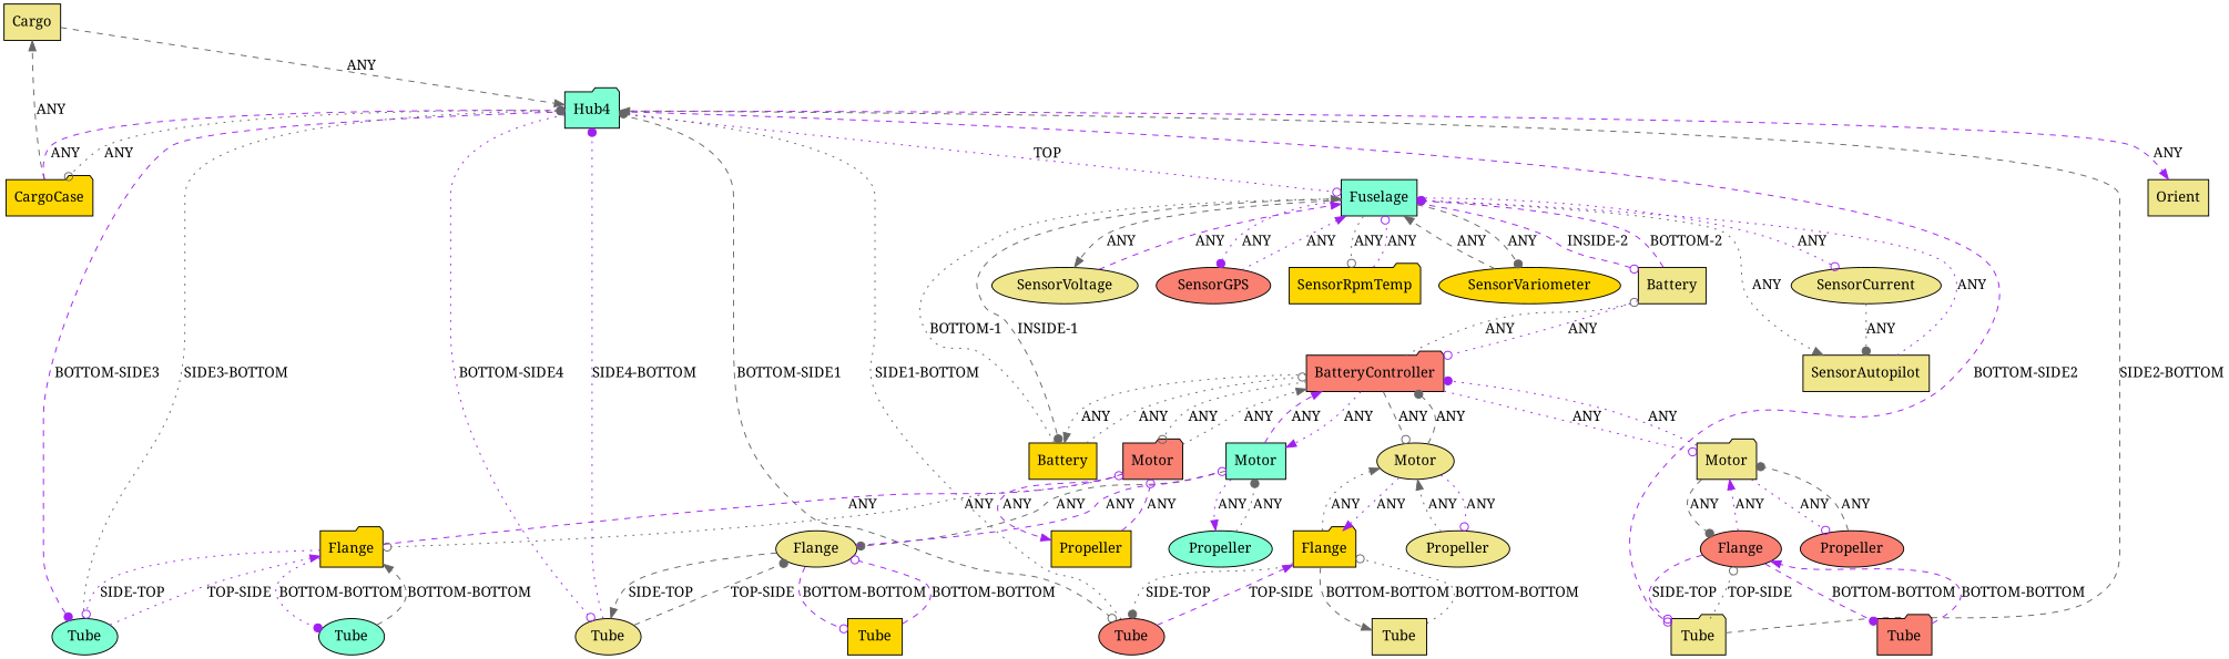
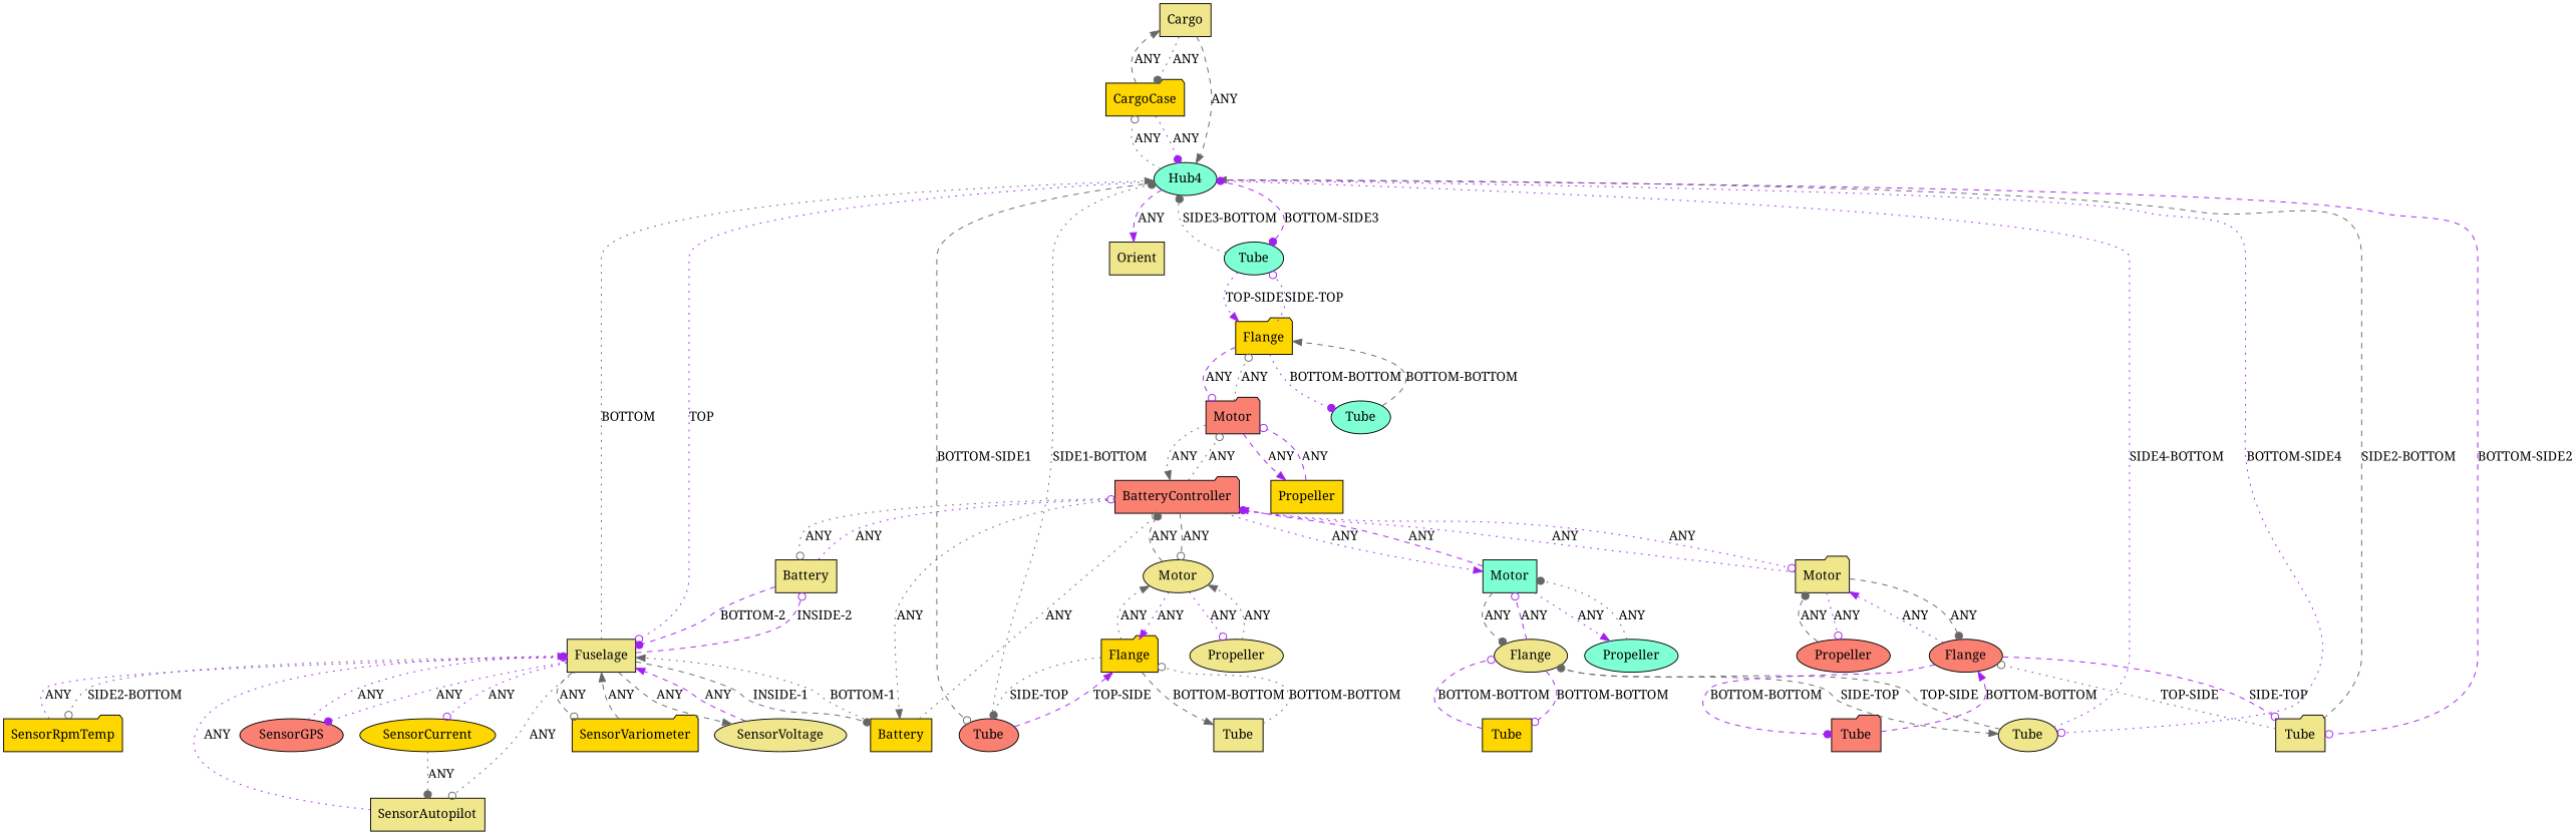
  digraph {
    fontname="Noto Serif"
    node [fillcolor=khaki fontname="Noto Serif" shape=ellipse style=filled]
    edge [arrowhead=odot color=gray40 fontname="Noto Serif" style=dotted]
    n1 [instance=Cargo_instance_1 label=Cargo shape=box]
    n2 [fillcolor=gold instance=CargoCase_instance_1 label=CargoCase shape=folder]
-   n3 [fillcolor=aquamarine instance=Hub4_instance_1 label=Hub4 shape=folder]
+   n3 [fillcolor=aquamarine instance=Hub4_instance_1 label=Hub4]
    n4 [instance=Battery_instance_1 label=Battery shape=box]
-   n5 [fillcolor=aquamarine instance=Fuselage_instance_1 label=Fuselage shape=box]
+   n5 [instance=Fuselage_instance_1 label=Fuselage shape=box]
    n6 [fillcolor=salmon instance=BatteryController_instance_1 label=BatteryController shape=folder]
-   n7 [instance=SensorCurrent_instance_1 label=SensorCurrent]
+   n7 [fillcolor=gold instance=SensorCurrent_instance_1 label=SensorCurrent]
    n8 [instance=SensorAutopilot_instance_1 label=SensorAutopilot shape=box]
    n9 [fillcolor=gold instance=Battery_instance_2 label=Battery shape=box]
-   n10 [fillcolor=gold instance=SensorVariometer_instance_1 label=SensorVariometer]
+   n10 [fillcolor=gold instance=SensorVariometer_instance_1 label=SensorVariometer shape=folder]
    n11 [instance=SensorVoltage_instance_1 label=SensorVoltage]
    n12 [fillcolor=salmon instance=SensorGPS_instance_1 label=SensorGPS]
    n13 [fillcolor=gold instance=SensorRpmTemp_instance_1 label=SensorRpmTemp shape=folder]
    n14 [fillcolor=salmon instance=Motor_instance_1 label=Motor shape=folder]
    n15 [fillcolor=aquamarine instance=Motor_instance_2 label=Motor shape=box]
    n16 [instance=Motor_instance_3 label=Motor shape=folder]
    n17 [instance=Motor_instance_4 label=Motor]
    n18 [instance=Tube_instance_8 label=Tube shape=folder]
    n19 [instance=Tube_instance_1 label=Tube]
    n20 [fillcolor=salmon instance=Tube_instance_2 label=Tube]
    n21 [instance=Orient label=Orient shape=box]
    n22 [fillcolor=aquamarine instance=Tube_instance_6 label=Tube]
    n23 [fillcolor=gold instance=Propeller_instance_1 label=Propeller shape=box]
    n24 [fillcolor=gold instance=Flange_instance_2 label=Flange shape=folder]
    n25 [fillcolor=aquamarine instance=Tube_instance_7 label=Tube]
    n26 [instance=Flange_instance_4 label=Flange]
    n27 [fillcolor=aquamarine instance=Propeller_instance_2 label=Propeller]
    n28 [fillcolor=salmon instance=Flange_instance_1 label=Flange]
    n29 [fillcolor=salmon instance=Propeller_instance_4 label=Propeller]
    n30 [fillcolor=gold instance=Flange_instance_3 label=Flange shape=folder]
    n31 [instance=Propeller_instance_3 label=Propeller]
    n32 [fillcolor=salmon instance=Tube_instance_5 label=Tube shape=folder]
    n33 [fillcolor=gold instance=Tube_instance_3 label=Tube shape=box]
    n34 [instance=Tube_instance_4 label=Tube shape=box]
+   n1 -> n2 [arrowhead=dot label=ANY]
    n1 -> n3 [arrowhead=normal label=ANY style=dashed]
    n2 -> n1 [arrowhead=normal label=ANY style=dashed]
-   n2 -> n3 [arrowhead=dot color=purple label=ANY style=dashed]
+   n2 -> n3 [arrowhead=dot color=purple label=ANY]
    n3 -> n2 [label=ANY]
    n3 -> n5 [color=purple label=TOP]
    n3 -> n18 [color=purple label="BOTTOM-SIDE2" style=dashed]
    n3 -> n19 [color=purple label="BOTTOM-SIDE4"]
    n3 -> n20 [label="BOTTOM-SIDE1" style=dashed]
    n3 -> n21 [arrowhead=normal color=purple label=ANY style=dashed]
    n3 -> n22 [arrowhead=dot color=purple label="BOTTOM-SIDE3" style=dashed]
    n4 -> n5 [arrowhead=dot color=purple label="BOTTOM-2" style=dashed]
    n4 -> n6 [color=purple label=ANY]
+   n5 -> n3 [arrowhead=normal label=BOTTOM]
    n5 -> n4 [color=purple label="INSIDE-2" style=dashed]
    n5 -> n7 [color=purple label=ANY]
-   n5 -> n8 [arrowhead=normal label=ANY]
+   n5 -> n8 [label=ANY]
    n5 -> n9 [arrowhead=dot label="INSIDE-1" style=dashed]
-   n5 -> n10 [arrowhead=dot label=ANY style=dashed]
+   n5 -> n10 [label=ANY style=dashed]
    n5 -> n11 [arrowhead=normal label=ANY style=dashed]
    n5 -> n12 [arrowhead=dot color=purple label=ANY]
-   n5 -> n13 [label=ANY]
+   n5 -> n13 [label="SIDE2-BOTTOM"]
    n6 -> n4 [label=ANY]
    n6 -> n9 [arrowhead=normal label=ANY]
    n6 -> n14 [label=ANY]
    n6 -> n15 [arrowhead=normal color=purple label=ANY]
    n6 -> n16 [color=purple label=ANY]
    n6 -> n17 [label=ANY style=dashed]
    n7 -> n8 [arrowhead=dot label=ANY]
    n8 -> n5 [arrowhead=dot color=purple label=ANY]
    n9 -> n5 [arrowhead=normal label="BOTTOM-1"]
    n9 -> n6 [label=ANY]
    n10 -> n5 [arrowhead=normal label=ANY style=dashed]
    n11 -> n5 [arrowhead=normal color=purple label=ANY style=dashed]
    n12 -> n5 [arrowhead=normal color=purple label=ANY]
    n13 -> n5 [color=purple label=ANY]
    n14 -> n6 [arrowhead=normal label=ANY]
    n14 -> n23 [arrowhead=normal color=purple label=ANY style=dashed]
    n14 -> n24 [label=ANY]
    n15 -> n6 [arrowhead=normal color=purple label=ANY style=dashed]
    n15 -> n26 [arrowhead=dot label=ANY style=dashed]
    n15 -> n27 [arrowhead=normal color=purple label=ANY]
    n16 -> n6 [arrowhead=dot color=purple label=ANY]
    n16 -> n28 [arrowhead=dot label=ANY style=dashed]
    n16 -> n29 [color=purple label=ANY]
    n17 -> n6 [arrowhead=dot label=ANY style=dashed]
    n17 -> n30 [arrowhead=normal color=purple label=ANY]
    n17 -> n31 [color=purple label=ANY]
    n18 -> n3 [arrowhead=normal label="SIDE2-BOTTOM" style=dashed]
    n18 -> n28 [label="TOP-SIDE"]
    n19 -> n3 [arrowhead=dot color=purple label="SIDE4-BOTTOM"]
    n19 -> n26 [arrowhead=dot label="TOP-SIDE" style=dashed]
    n20 -> n3 [arrowhead=dot label="SIDE1-BOTTOM"]
    n20 -> n30 [arrowhead=normal color=purple label="TOP-SIDE" style=dashed]
    n22 -> n3 [arrowhead=dot label="SIDE3-BOTTOM"]
    n22 -> n24 [arrowhead=normal color=purple label="TOP-SIDE"]
    n23 -> n14 [color=purple label=ANY style=dashed]
    n24 -> n14 [color=purple label=ANY style=dashed]
    n24 -> n22 [color=purple label="SIDE-TOP"]
    n24 -> n25 [arrowhead=dot color=purple label="BOTTOM-BOTTOM"]
    n25 -> n24 [arrowhead=normal label="BOTTOM-BOTTOM" style=dashed]
    n26 -> n15 [color=purple label=ANY style=dashed]
    n26 -> n19 [arrowhead=normal label="SIDE-TOP" style=dashed]
    n26 -> n33 [color=purple label="BOTTOM-BOTTOM" style=dashed]
    n27 -> n15 [arrowhead=dot label=ANY]
    n28 -> n16 [arrowhead=normal color=purple label=ANY]
    n28 -> n18 [color=purple label="SIDE-TOP" style=dashed]
    n28 -> n32 [arrowhead=dot color=purple label="BOTTOM-BOTTOM" style=dashed]
    n29 -> n16 [arrowhead=dot label=ANY style=dashed]
    n30 -> n17 [arrowhead=normal label=ANY]
    n30 -> n20 [arrowhead=dot label="SIDE-TOP"]
    n30 -> n34 [arrowhead=normal label="BOTTOM-BOTTOM" style=dashed]
    n31 -> n17 [arrowhead=normal label=ANY]
    n32 -> n28 [arrowhead=normal color=purple label="BOTTOM-BOTTOM" style=dashed]
    n33 -> n26 [color=purple label="BOTTOM-BOTTOM" style=dashed]
    n34 -> n30 [label="BOTTOM-BOTTOM"]
  }
